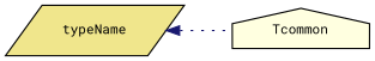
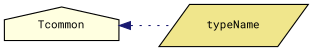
  digraph {
    rankdir=LR
    fontname="Roboto Mono"
    node [color=black fontname="Roboto Mono" fontsize=10 style=filled]
    n1 [fillcolor=lightyellow fontcolor=black height=0.2 label=Tcommon shape=house width=0.4]
    n2 [height=0.2 label=typeName shape=parallelogram width=0.4 fillcolor=khaki]
-   n2 -> n1 [color=midnightblue dir=back fontname="Roboto Mono" fontsize=10 labelfontname=FreeSans labelfontsize=10 style=dotted]
+   n1 -> n2 [color=midnightblue dir=back fontname="Roboto Mono" fontsize=10 labelfontname=FreeSans labelfontsize=10 style=dotted]
  }
